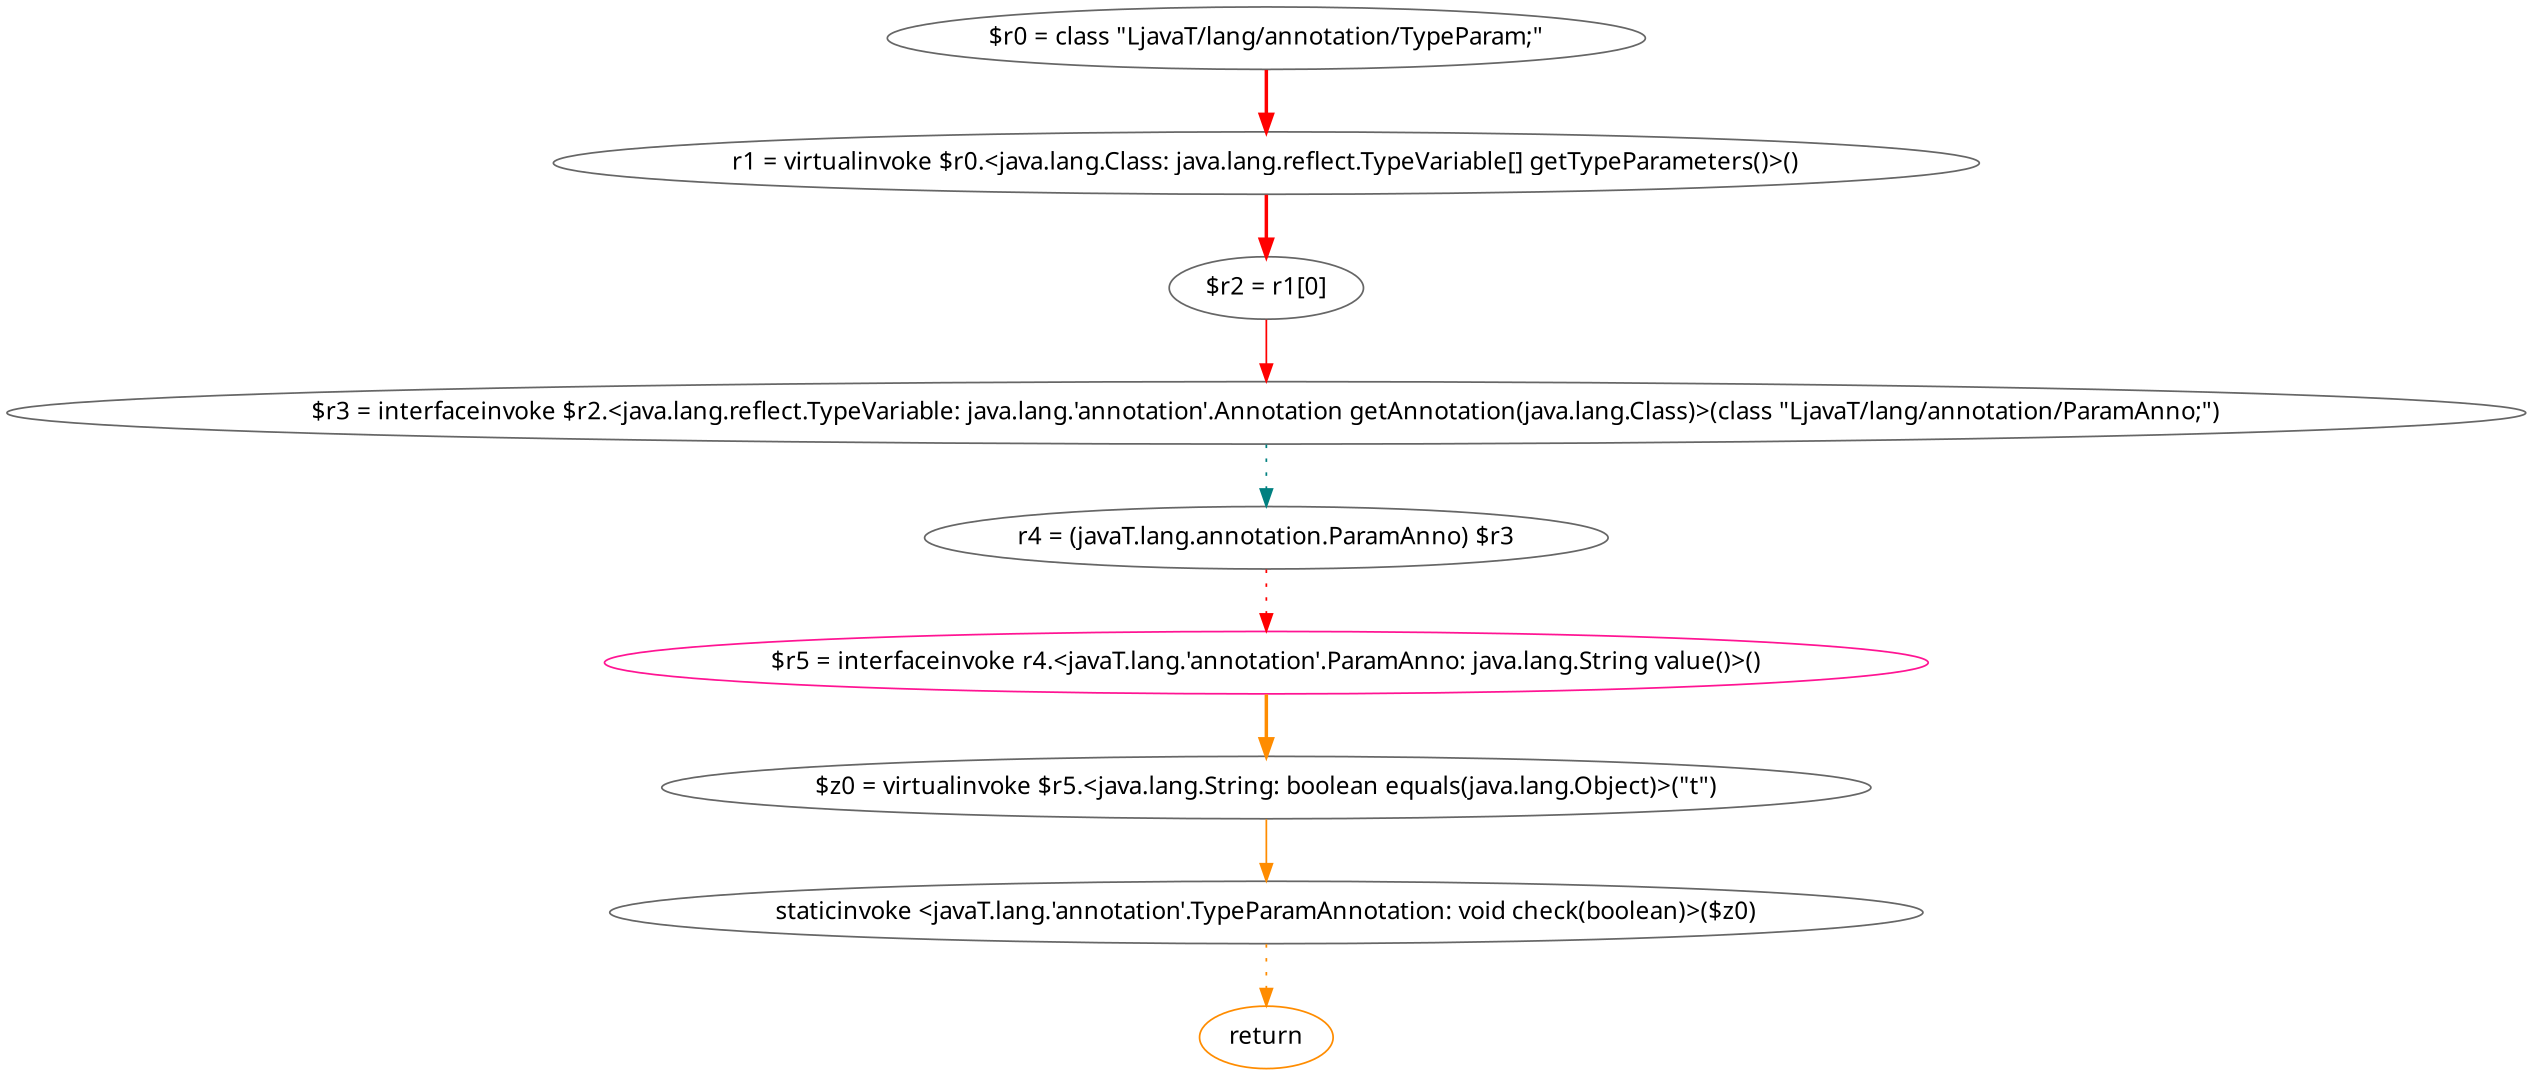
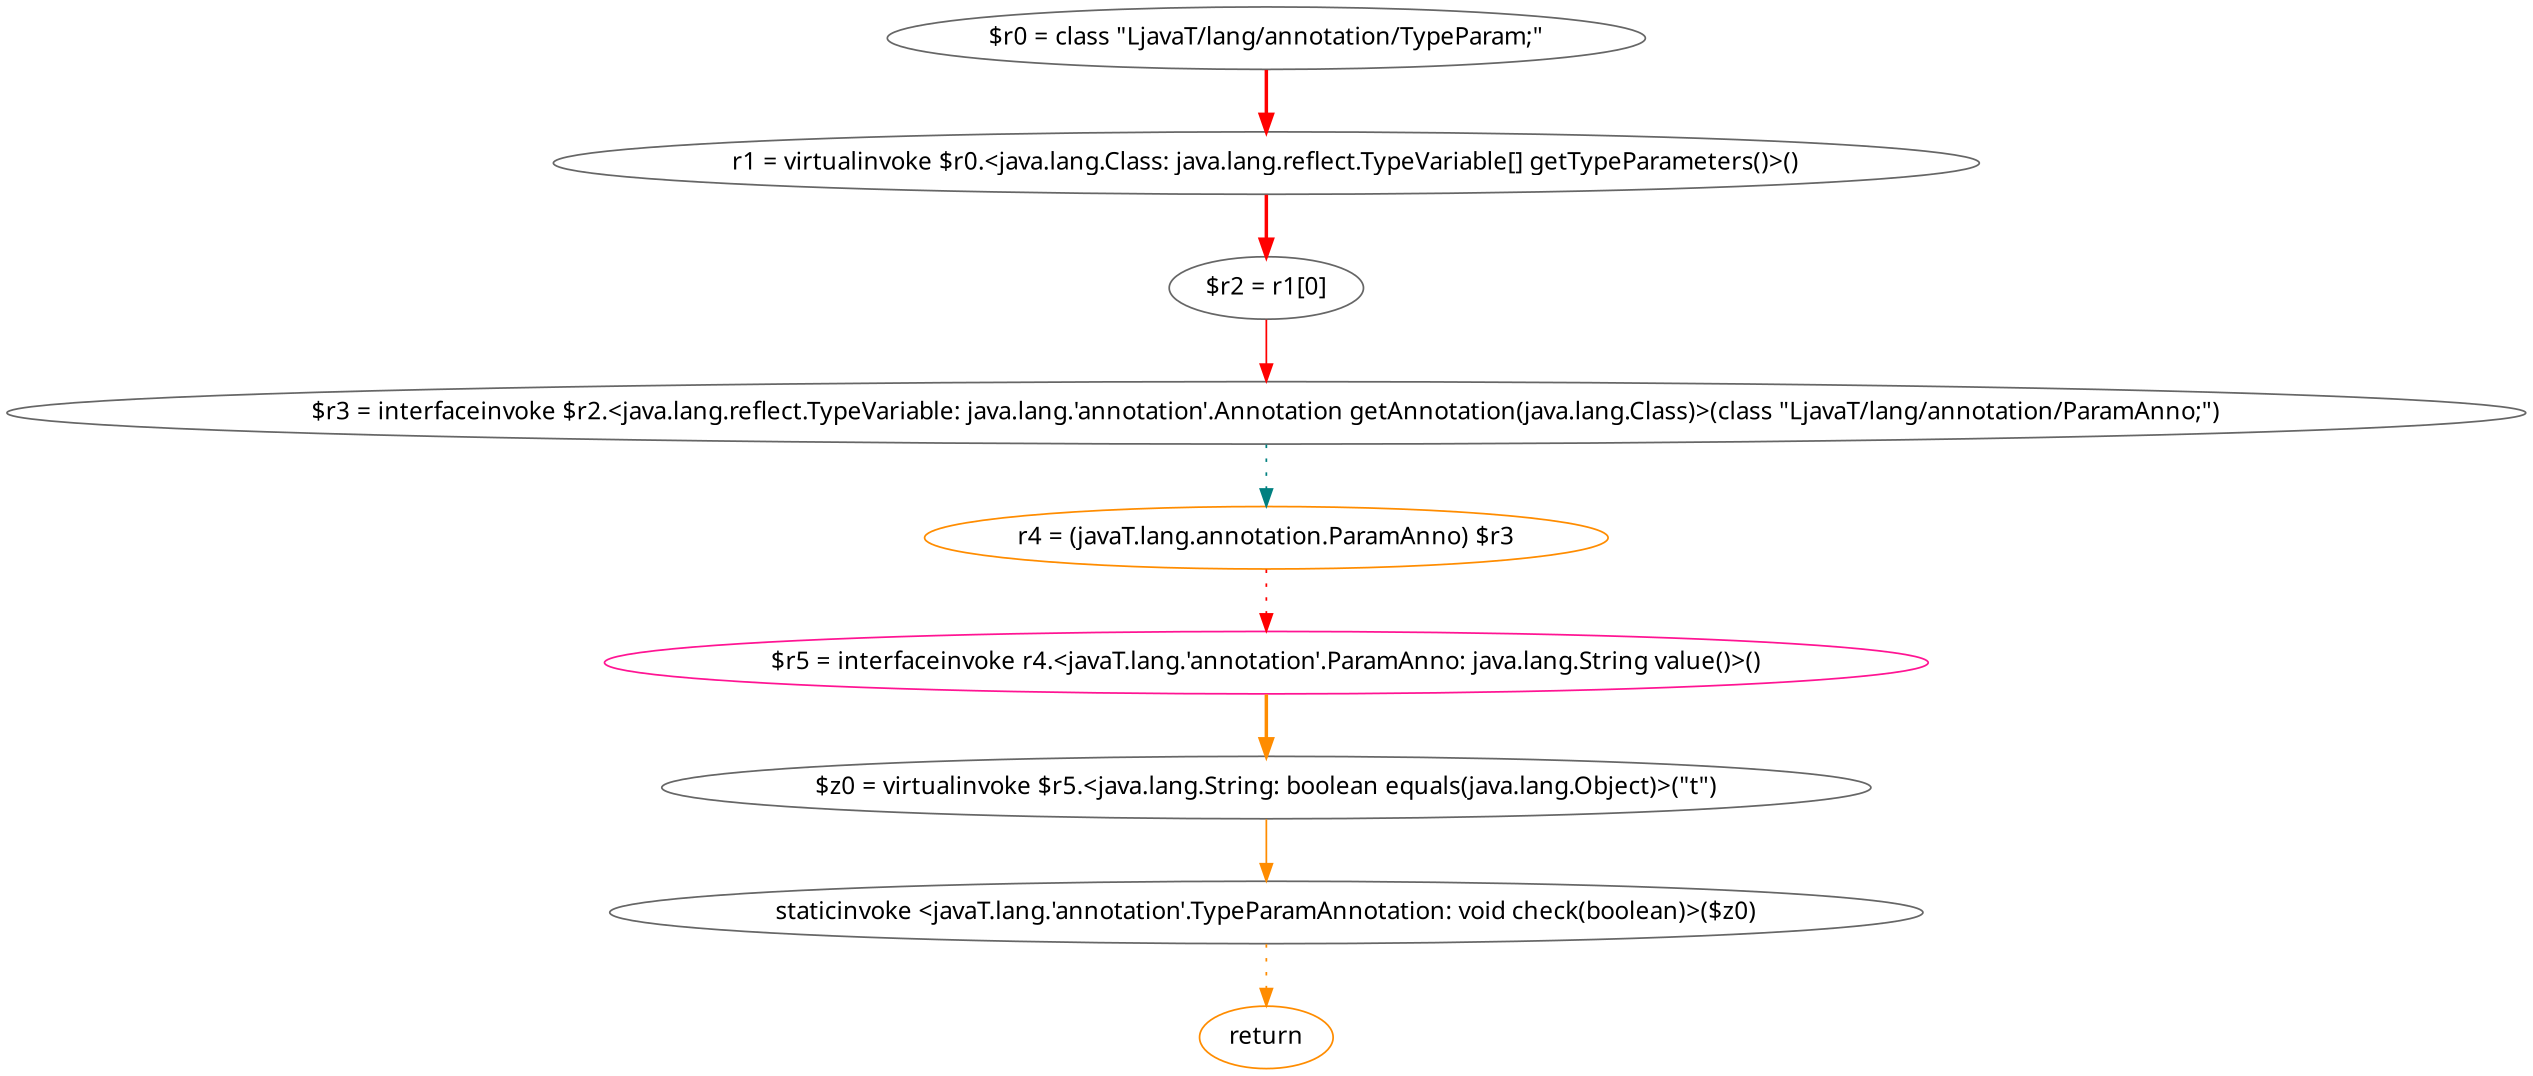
  digraph {
    fontname="Noto Sans"
    node [color=gray40 fontname="Noto Sans"]
    edge [color=red style=bold fontname="Noto Sans"]
    "$r0 = class \"LjavaT/lang/annotation/TypeParam;\""
    "r1 = virtualinvoke $r0.<java.lang.Class: java.lang.reflect.TypeVariable[] getTypeParameters()>()"
    "$r2 = r1[0]"
    "$r3 = interfaceinvoke $r2.<java.lang.reflect.TypeVariable: java.lang.'annotation'.Annotation getAnnotation(java.lang.Class)>(class \"LjavaT/lang/annotation/ParamAnno;\")"
-   "r4 = (javaT.lang.annotation.ParamAnno) $r3"
+   "r4 = (javaT.lang.annotation.ParamAnno) $r3" [color=darkorange]
    "$r5 = interfaceinvoke r4.<javaT.lang.'annotation'.ParamAnno: java.lang.String value()>()" [color=deeppink]
    "$z0 = virtualinvoke $r5.<java.lang.String: boolean equals(java.lang.Object)>(\"t\")"
    "staticinvoke <javaT.lang.'annotation'.TypeParamAnnotation: void check(boolean)>($z0)"
    return [color=darkorange]
    "$r0 = class \"LjavaT/lang/annotation/TypeParam;\"" -> "r1 = virtualinvoke $r0.<java.lang.Class: java.lang.reflect.TypeVariable[] getTypeParameters()>()"
    "r1 = virtualinvoke $r0.<java.lang.Class: java.lang.reflect.TypeVariable[] getTypeParameters()>()" -> "$r2 = r1[0]"
    "$r2 = r1[0]" -> "$r3 = interfaceinvoke $r2.<java.lang.reflect.TypeVariable: java.lang.'annotation'.Annotation getAnnotation(java.lang.Class)>(class \"LjavaT/lang/annotation/ParamAnno;\")" [style=solid]
    "$r3 = interfaceinvoke $r2.<java.lang.reflect.TypeVariable: java.lang.'annotation'.Annotation getAnnotation(java.lang.Class)>(class \"LjavaT/lang/annotation/ParamAnno;\")" -> "r4 = (javaT.lang.annotation.ParamAnno) $r3" [color=teal style=dotted]
    "r4 = (javaT.lang.annotation.ParamAnno) $r3" -> "$r5 = interfaceinvoke r4.<javaT.lang.'annotation'.ParamAnno: java.lang.String value()>()" [style=dotted]
    "$r5 = interfaceinvoke r4.<javaT.lang.'annotation'.ParamAnno: java.lang.String value()>()" -> "$z0 = virtualinvoke $r5.<java.lang.String: boolean equals(java.lang.Object)>(\"t\")" [color=darkorange]
    "$z0 = virtualinvoke $r5.<java.lang.String: boolean equals(java.lang.Object)>(\"t\")" -> "staticinvoke <javaT.lang.'annotation'.TypeParamAnnotation: void check(boolean)>($z0)" [color=darkorange style=solid]
    "staticinvoke <javaT.lang.'annotation'.TypeParamAnnotation: void check(boolean)>($z0)" -> return [color=darkorange style=dotted]
  }
